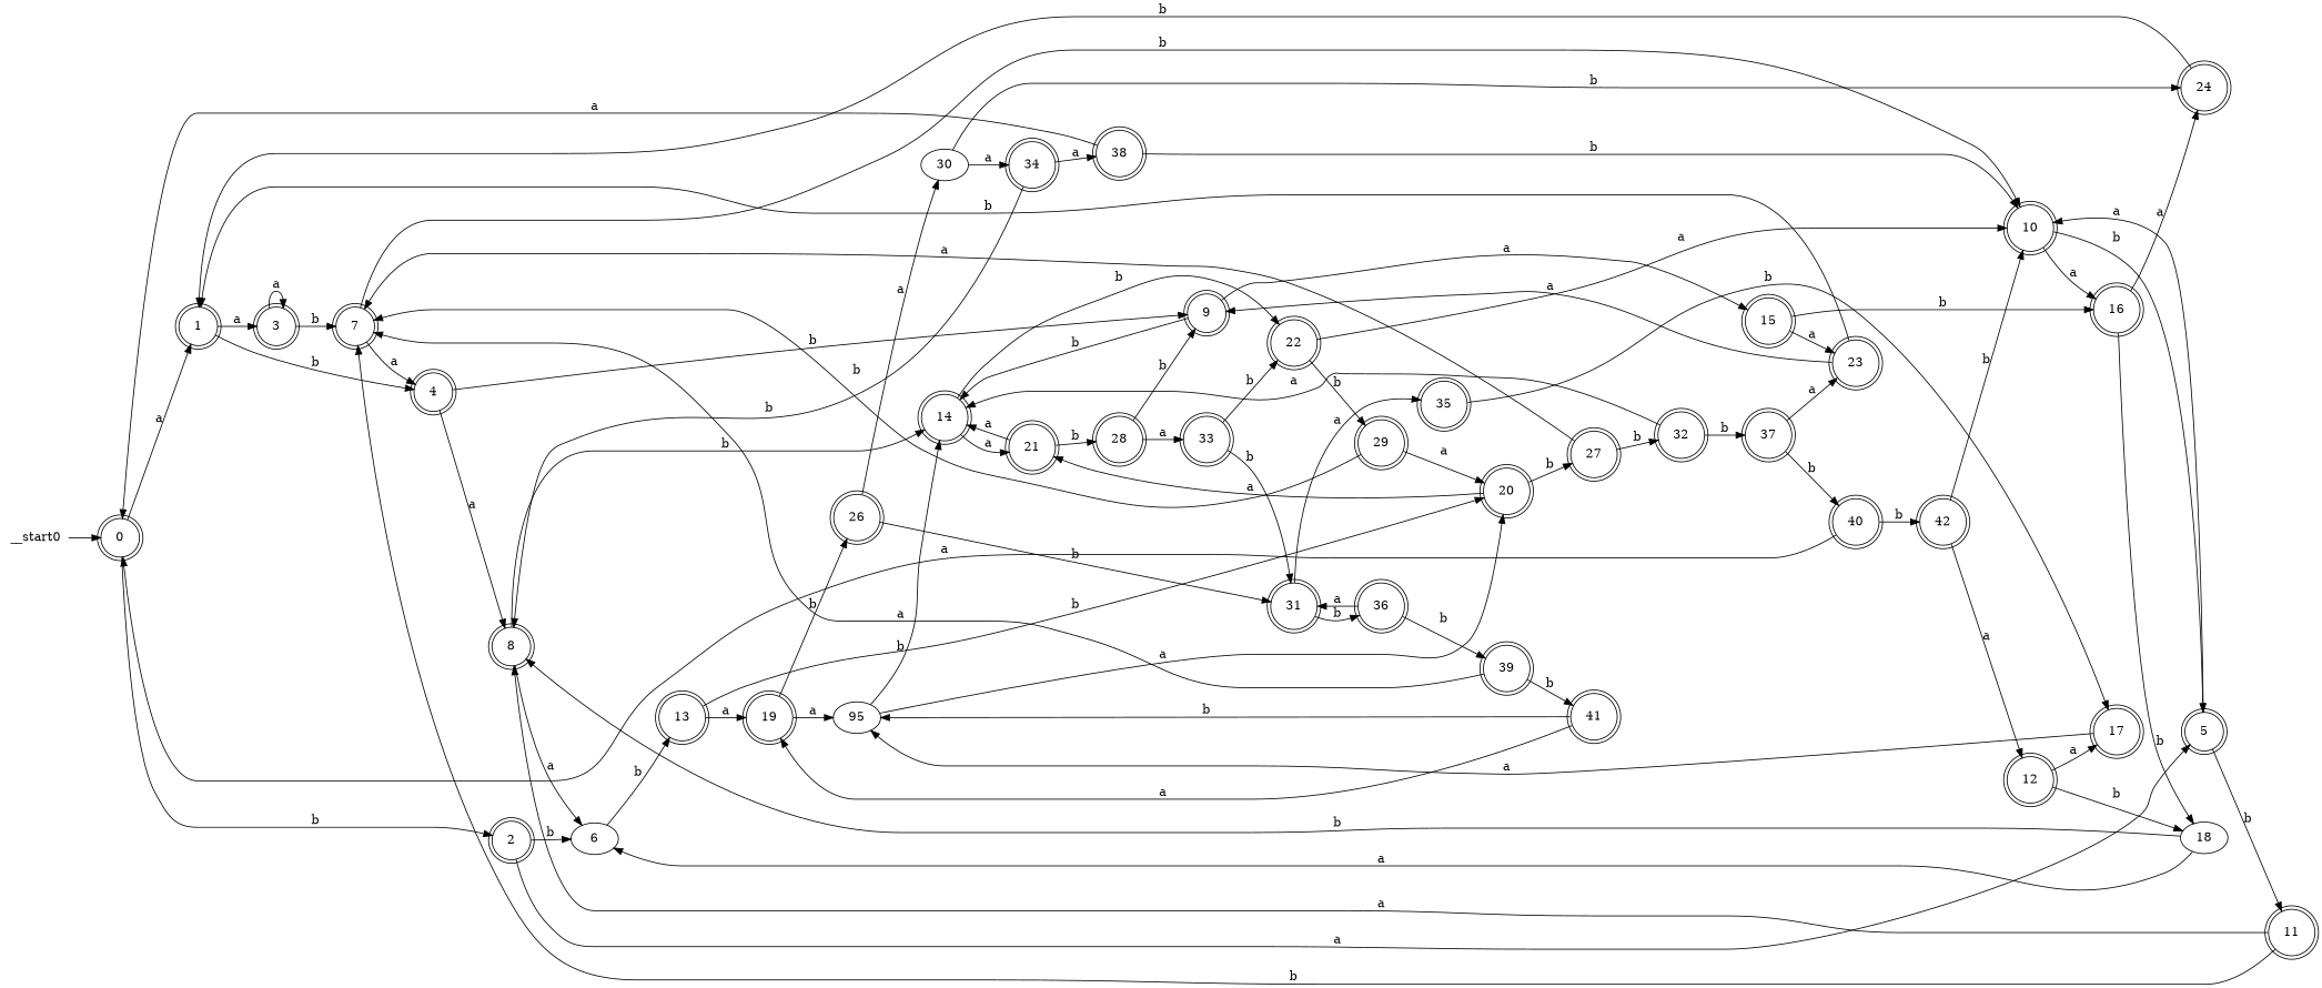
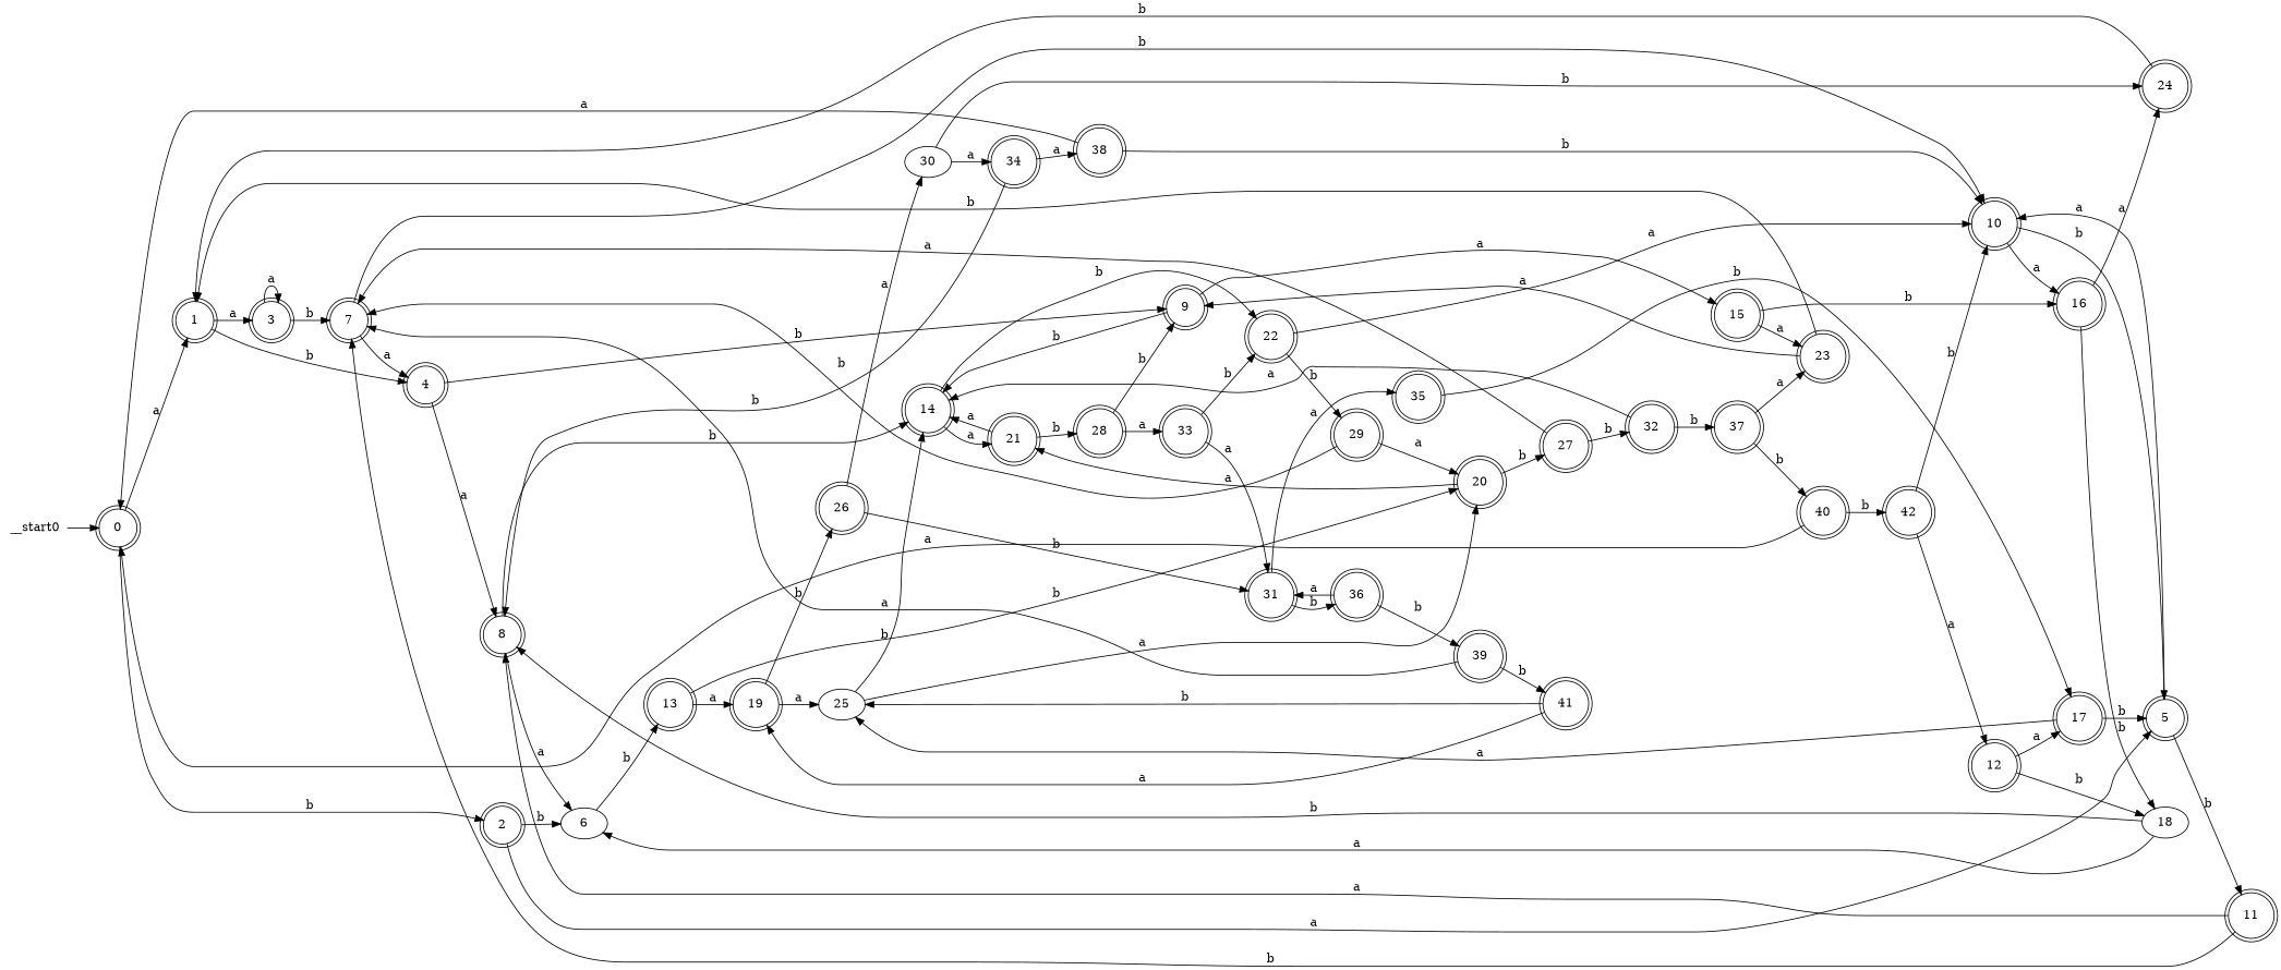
  digraph {
    rankdir=LR
    node [shape=doublecircle]
    __start0 [shape=none]
    0
    1
    2
    3
    4
    5
    6 [shape=""]
    7
    8
    9
    10
    11
    13
    14
    15
    16
    12
    17
    18 [shape=""]
    19
    20
    21
    22
    23
    24
-   25 [label=95 shape=""]
+   25 [shape=""]
    26
    27
    28
    29
    30 [shape=""]
    31
    32
    33
    34
    35
    36
    37
    38
    39
    40
    41
    42
    __start0 -> 0
    0 -> 1 [label=a]
    0 -> 2 [label=b]
    1 -> 3 [label=a]
    1 -> 4 [label=b]
    2 -> 5 [label=a]
    2 -> 6 [label=b]
    3 -> 3 [label=a]
    3 -> 7 [label=b]
    4 -> 8 [label=a]
    4 -> 9 [label=b]
    5 -> 10 [label=a]
    5 -> 11 [label=b]
    6 -> 13 [label=b]
    7 -> 4 [label=a]
    7 -> 10 [label=b]
    8 -> 6 [label=a]
    8 -> 14 [label=b]
    9 -> 14 [label=b]
    9 -> 15 [label=a]
    10 -> 5 [label=b]
    10 -> 16 [label=a]
    11 -> 7 [label=b]
    11 -> 8 [label=a]
    13 -> 19 [label=a]
    13 -> 20 [label=b]
    14 -> 21 [label=a]
    14 -> 22 [label=b]
    15 -> 16 [label=b]
    15 -> 23 [label=a]
    16 -> 18 [label=b]
    16 -> 24 [label=a]
    12 -> 17 [label=a]
    12 -> 18 [label=b]
+   17 -> 5 [label=b]
    17 -> 25 [label=a]
    18 -> 6 [label=a]
    18 -> 8 [label=b]
    19 -> 25 [label=a]
    19 -> 26 [label=b]
    20 -> 21 [label=a]
    20 -> 27 [label=b]
    21 -> 14 [label=a]
    21 -> 28 [label=b]
    22 -> 10 [label=a]
    22 -> 29 [label=b]
    23 -> 1 [label=b]
    23 -> 9 [label=a]
    24 -> 1 [label=b]
    25 -> 14 [label=b]
    25 -> 20 [label=a]
    26 -> 30 [label=a]
    26 -> 31 [label=b]
    27 -> 7 [label=a]
    27 -> 32 [label=b]
    28 -> 9 [label=b]
    28 -> 33 [label=a]
    29 -> 7 [label=b]
    29 -> 20 [label=a]
    30 -> 24 [label=b]
    30 -> 34 [label=a]
    31 -> 35 [label=a]
    31 -> 36 [label=b]
    32 -> 14 [label=a]
    32 -> 37 [label=b]
    33 -> 22 [label=b]
-   33 -> 31 [label=b]
+   33 -> 31 [label=a]
    34 -> 8 [label=b]
    34 -> 38 [label=a]
    35 -> 17 [label=b]
    36 -> 31 [label=a]
    36 -> 39 [label=b]
    37 -> 23 [label=a]
    37 -> 40 [label=b]
    38 -> 0 [label=a]
    38 -> 10 [label=b]
    39 -> 7 [label=a]
    39 -> 41 [label=b]
    40 -> 0 [label=a]
    40 -> 42 [label=b]
    41 -> 19 [label=a]
    41 -> 25 [label=b]
    42 -> 10 [label=b]
    42 -> 12 [label=a]
  }
